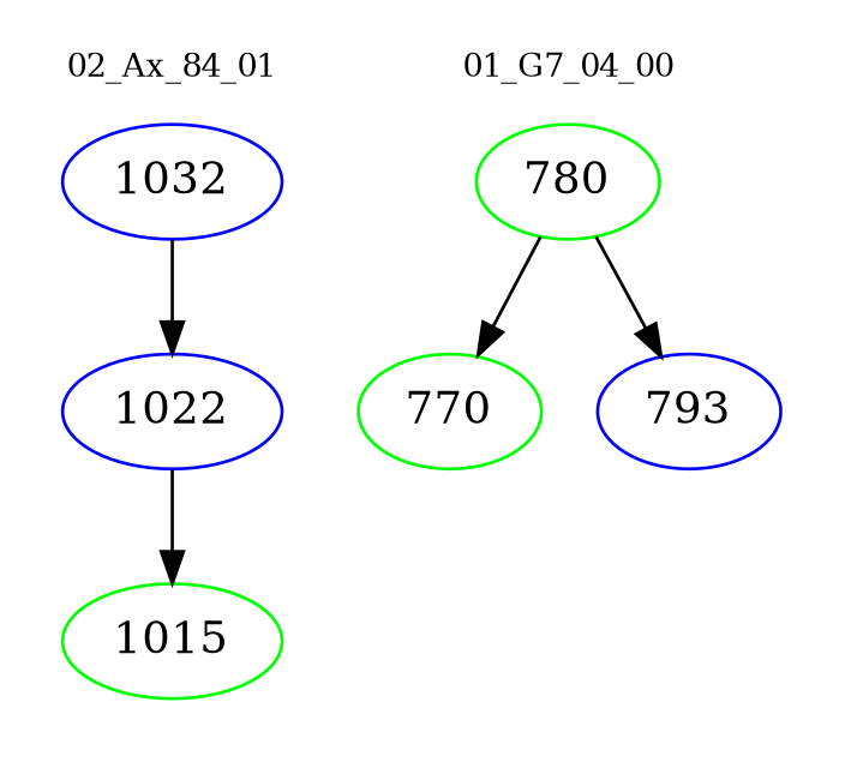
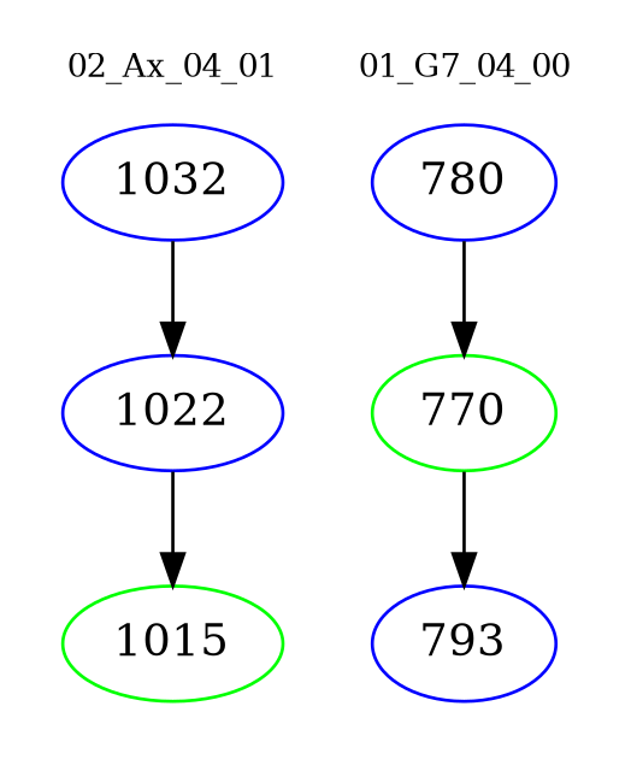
  digraph {
    node [color=blue]
    edge [color=black]
    n1 [label=1022]
    n2 [color=green label=1015]
    n3 [label=1032]
-   n4 [color=green label=780]
+   n4 [label=780]
    n5 [color=green label=770]
    n6 [label=793]
    subgraph cluster_1 {
      color=white
      fontsize=10
-     label="02_Ax_84_01"
+     label="02_Ax_04_01"
      n1
      n2
      n3
    }
    subgraph cluster_2 {
      color=white
      fontsize=10
      label="01_G7_04_00"
      n4
      n5
      n6
    }
    n1 -> n2
    n3 -> n1
    n4 -> n5
-   n4 -> n6
+   n5 -> n6
  }
